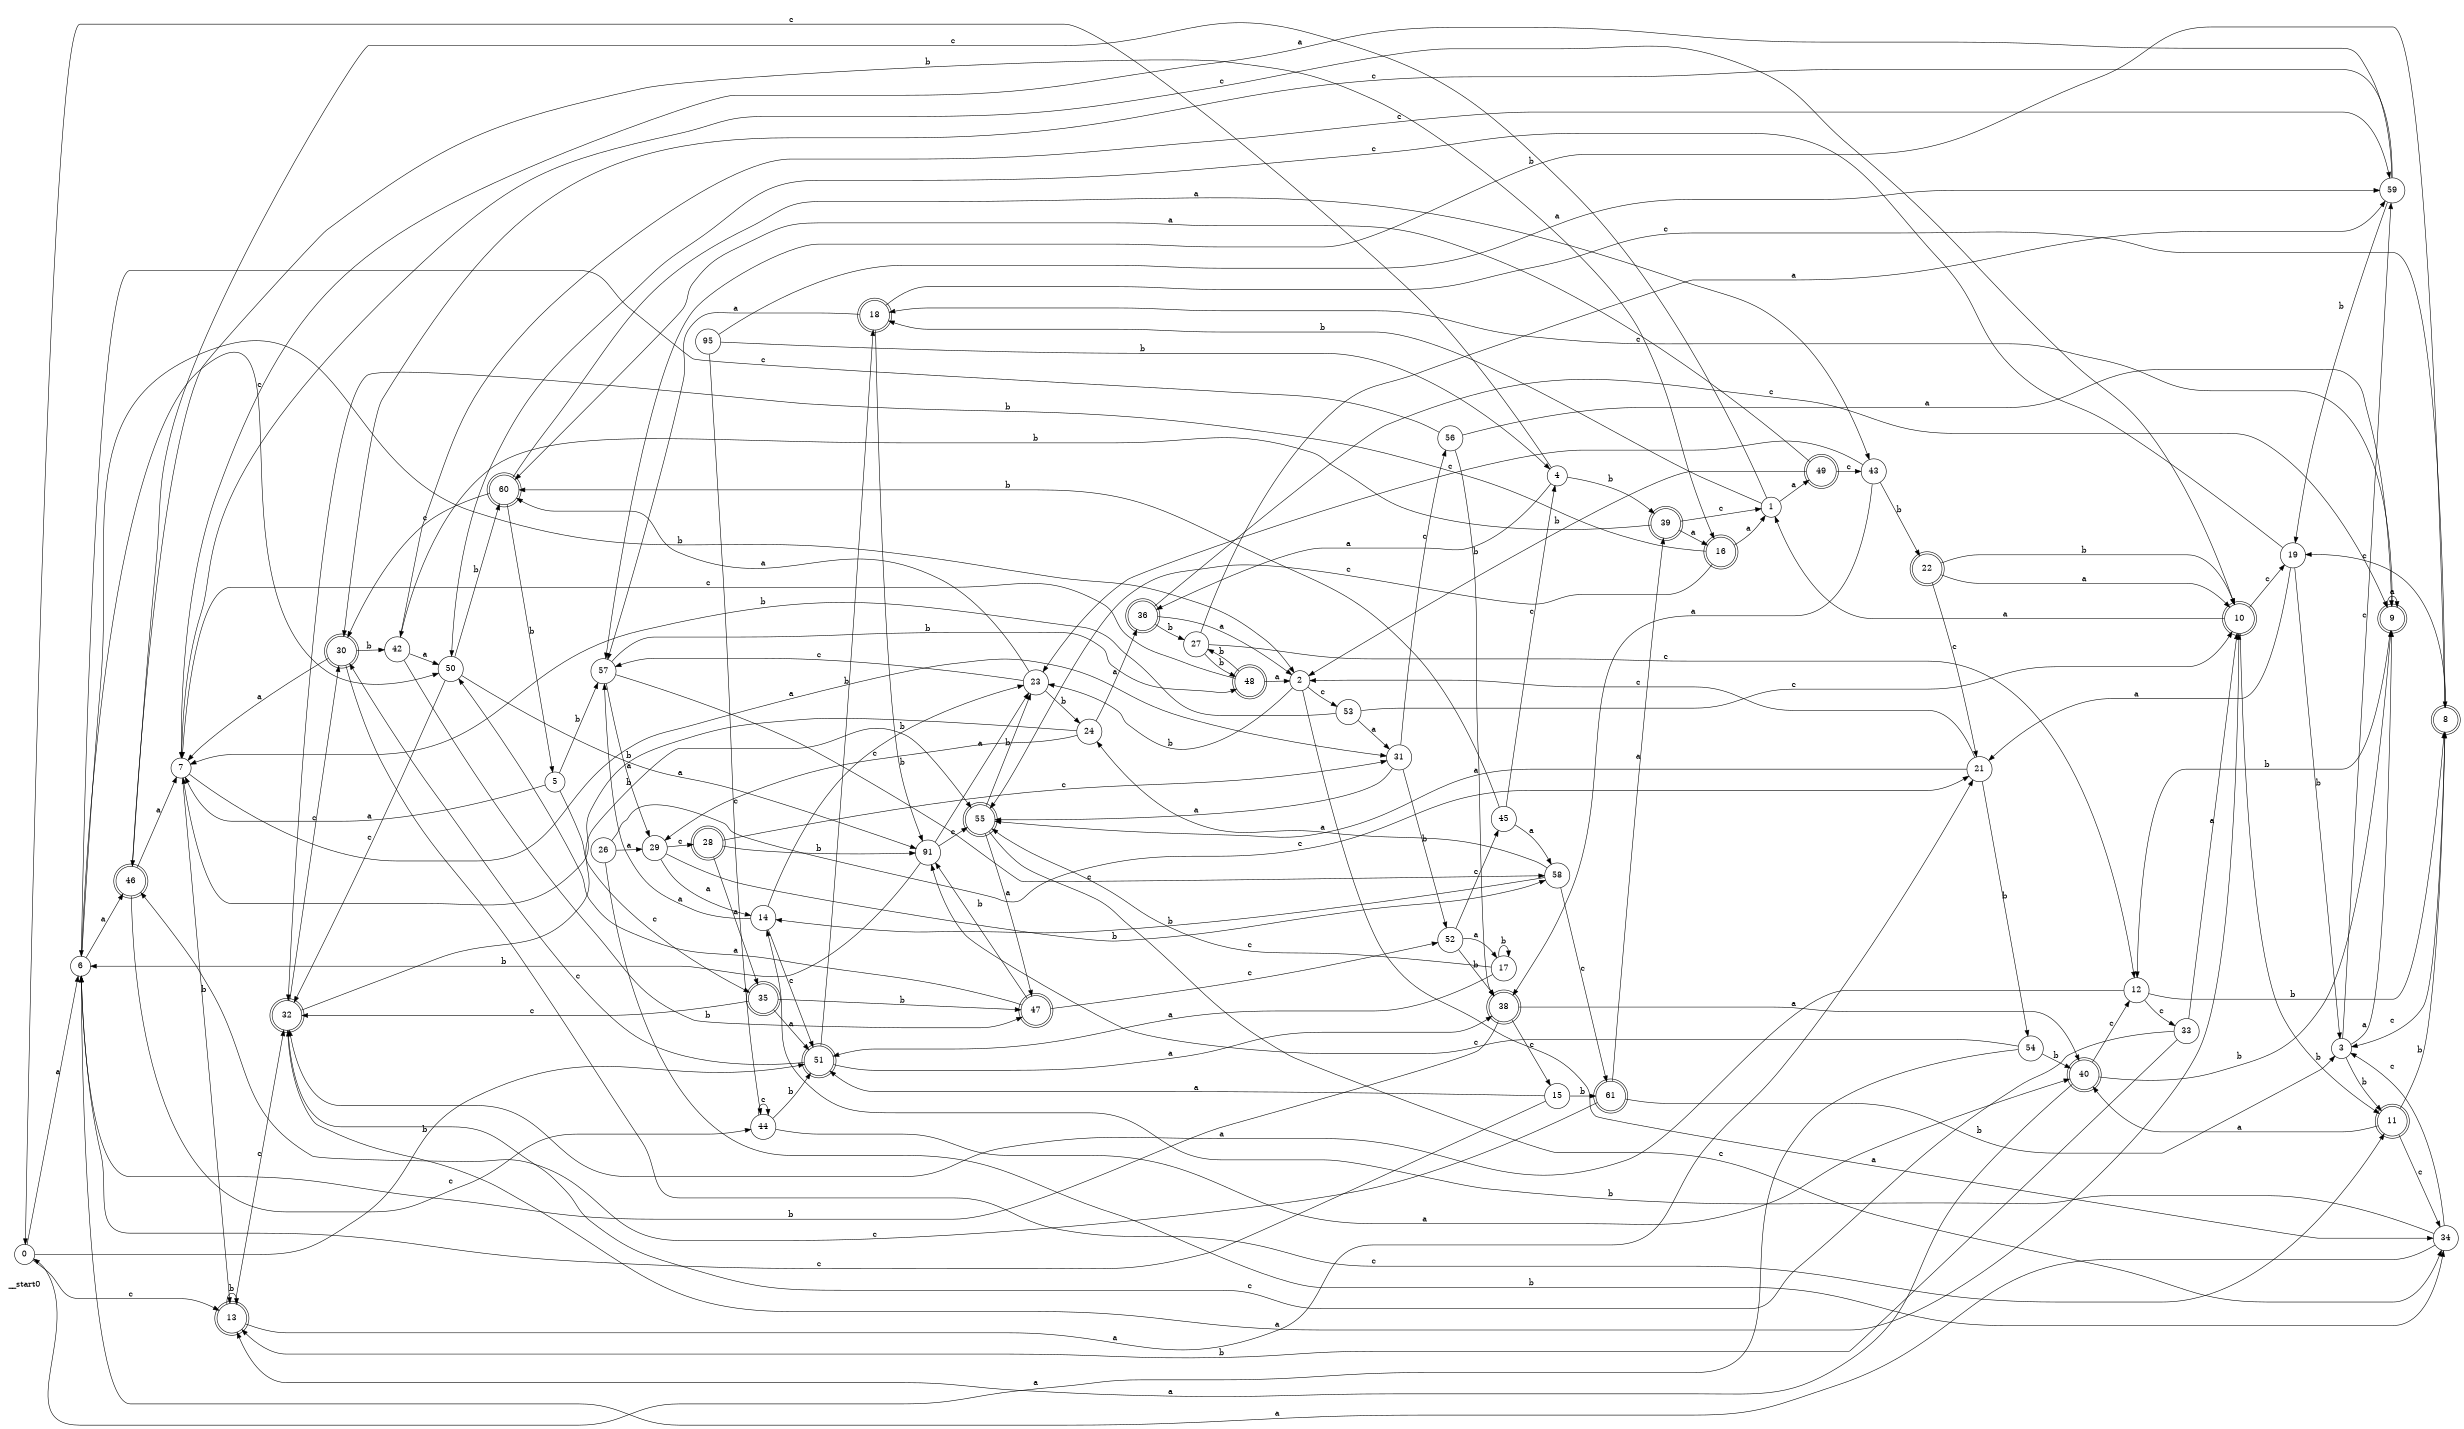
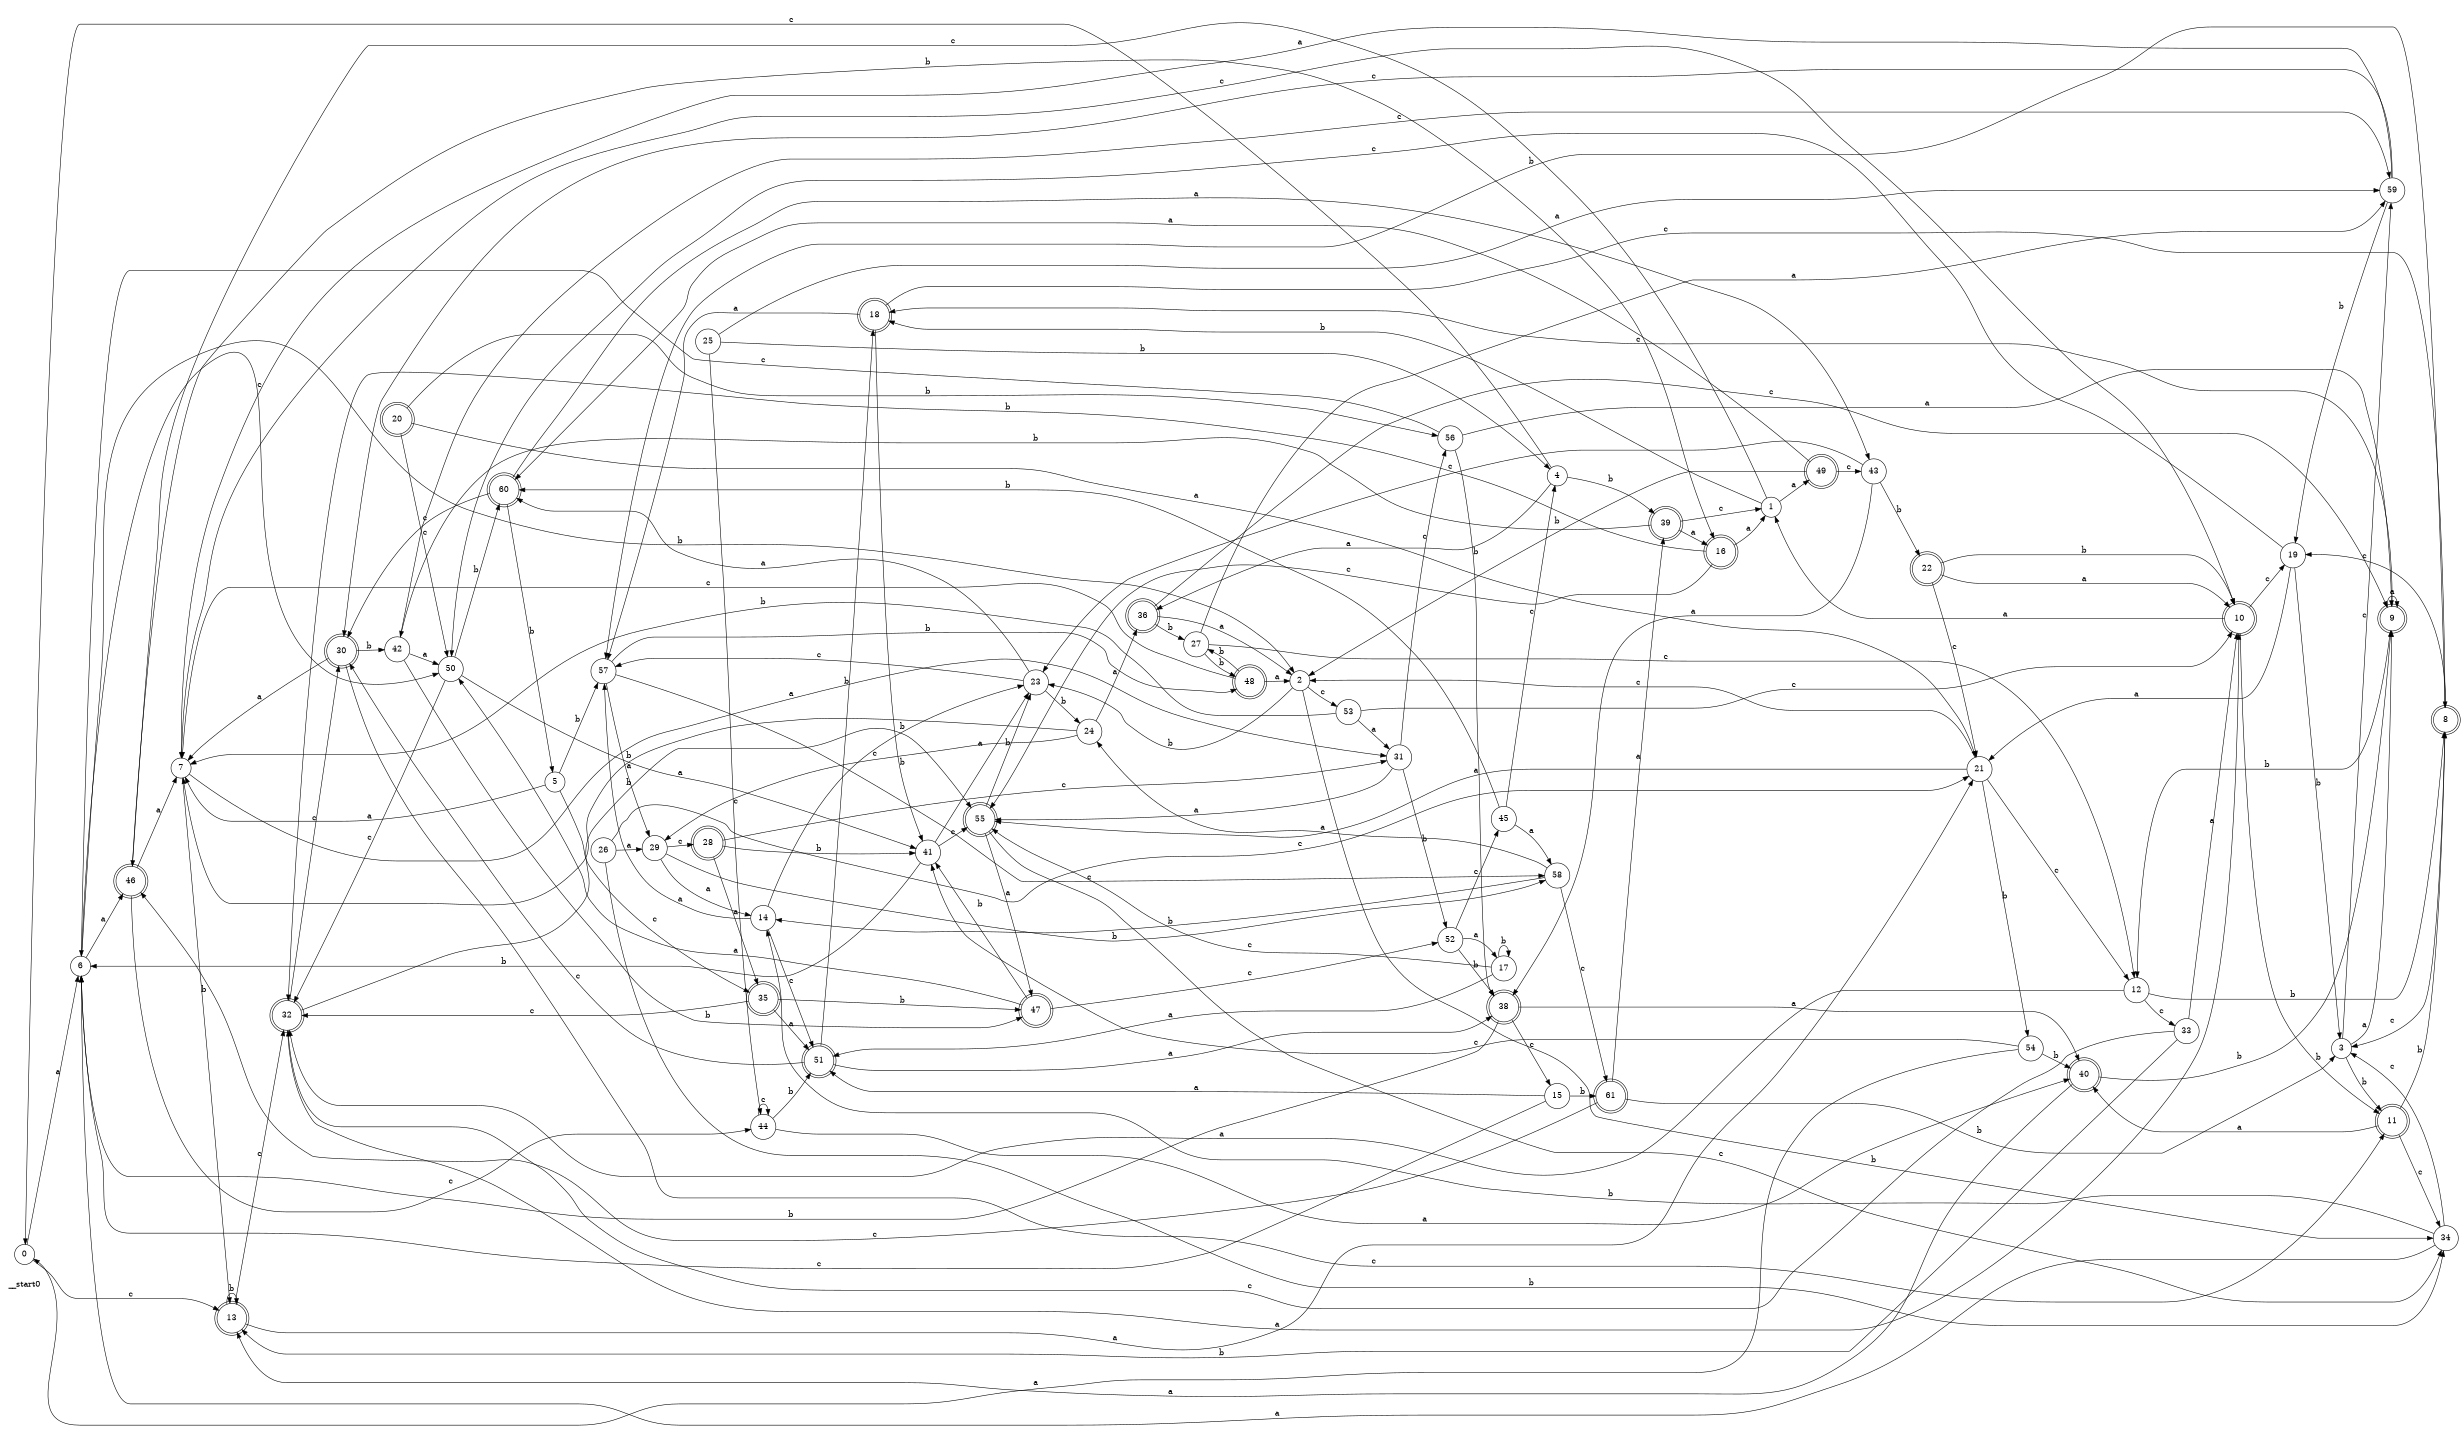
  digraph {
    rankdir=LR
    node [shape=circle color=black fillcolor=white style=filled]
    __start0 [shape=none color="" fillcolor="" style=""]
    n2 [label=0]
    n3 [label=6]
    n4 [label=13 shape=doublecircle style="rounded,filled"]
    n5 [label=51 shape=doublecircle style="rounded,filled"]
    n6 [label=46 shape=doublecircle style="rounded,filled"]
    n7 [label=2]
    n8 [label=50]
    n9 [label=32 shape=doublecircle style="rounded,filled"]
    n10 [label=21]
    n11 [label=18 shape=doublecircle style="rounded,filled"]
    n12 [label=30 shape=doublecircle style="rounded,filled"]
    n13 [label=38 shape=doublecircle style="rounded,filled"]
    n14 [label=1]
    n15 [label=49 shape=doublecircle style="rounded,filled"]
    n16 [label=57]
    n17 [label=8 shape=doublecircle style="rounded,filled"]
-   n18 [label=91]
+   n18 [label=41]
    n19 [label=7]
    n20 [label=16 shape=doublecircle style="rounded,filled"]
    n21 [label=44]
    n22 [label=60 shape=doublecircle style="rounded,filled"]
    n23 [label=43]
    n24 [label=23]
    n25 [label=34]
    n26 [label=53]
    n27 [label=24]
    n28 [label=3]
    n29 [label=14]
    n30 [label=10 shape=doublecircle style="rounded,filled"]
    n31 [label=31]
    n32 [label=9 shape=doublecircle style="rounded,filled"]
    n33 [label=11 shape=doublecircle style="rounded,filled"]
    n34 [label=59]
    n35 [label=12]
    n36 [label=40 shape=doublecircle style="rounded,filled"]
    n37 [label=19]
    n38 [label=4]
    n39 [label=36 shape=doublecircle style="rounded,filled"]
    n40 [label=39 shape=doublecircle style="rounded,filled"]
    n41 [label=27]
    n42 [label=42]
    n43 [label=5]
    n44 [label=35 shape=doublecircle style="rounded,filled"]
    n45 [label=47 shape=doublecircle style="rounded,filled"]
    n46 [label=29]
    n47 [label=48 shape=doublecircle style="rounded,filled"]
    n48 [label=58]
    n49 [label=55 shape=doublecircle style="rounded,filled"]
    n50 [label=56]
    n51 [label=52]
    n52 [label=33]
    n53 [label=54]
    n54 [label=15]
    n55 [label=61 shape=doublecircle style="rounded,filled"]
    n56 [label=17]
+   n57 [label=20 shape=doublecircle style="rounded,filled"]
    n58 [label=22 shape=doublecircle style="rounded,filled"]
    n59 [label=28 shape=doublecircle style="rounded,filled"]
-   n60 [label=95]
+   n60 [label=25]
    n61 [label=26]
    n62 [label=45]
    n2 -> n3 [label=a]
    n2 -> n4 [label=c]
-   n2 -> n5 [label=b]
    n3 -> n6 [label=a]
    n3 -> n7 [label=b]
    n3 -> n8 [label=c]
    n4 -> n4 [label=b]
    n4 -> n9 [label=c]
    n4 -> n10 [label=a]
    n5 -> n11 [label=b]
    n5 -> n12 [label=c]
    n5 -> n13 [label=a]
    n6 -> n19 [label=a]
    n6 -> n20 [label=b]
    n6 -> n21 [label=c]
    n7 -> n24 [label=b]
-   n7 -> n25 [label=a]
+   n7 -> n25 [label=b]
    n7 -> n26 [label=c]
    n8 -> n9 [label=c]
    n8 -> n18 [label=a]
    n8 -> n22 [label=b]
    n9 -> n12 [label=c]
    n9 -> n30 [label=a]
    n9 -> n49 [label=b]
    n10 -> n7 [label=c]
    n10 -> n49 [label=a]
    n10 -> n53 [label=b]
    n11 -> n16 [label=a]
    n11 -> n17 [label=c]
    n11 -> n18 [label=b]
    n12 -> n19 [label=a]
    n12 -> n33 [label=c]
    n12 -> n42 [label=b]
    n13 -> n3 [label=b]
    n13 -> n36 [label=a]
    n13 -> n54 [label=c]
    n14 -> n6 [label=c]
    n14 -> n11 [label=b]
    n14 -> n15 [label=a]
    n15 -> n7 [label=b]
    n15 -> n22 [label=a]
    n15 -> n23 [label=c]
    n16 -> n46 [label=a]
    n16 -> n47 [label=b]
    n16 -> n48 [label=c]
    n17 -> n16 [label=b]
    n17 -> n28 [label=c]
    n17 -> n37 [label=c]
    n18 -> n3 [label=b]
    n18 -> n24 [label=a]
    n18 -> n49 [label=c]
    n19 -> n4 [label=b]
    n19 -> n30 [label=c]
    n19 -> n31 [label=a]
    n20 -> n9 [label=b]
    n20 -> n14 [label=a]
    n20 -> n49 [label=c]
    n21 -> n5 [label=b]
    n21 -> n21 [label=c]
    n21 -> n36 [label=a]
    n22 -> n12 [label=c]
    n22 -> n23 [label=a]
    n22 -> n43 [label=b]
    n23 -> n13 [label=a]
    n23 -> n24 [label=c]
    n23 -> n58 [label=b]
    n24 -> n16 [label=c]
    n24 -> n22 [label=a]
    n24 -> n27 [label=b]
    n25 -> n3 [label=a]
    n25 -> n28 [label=c]
    n25 -> n29 [label=b]
    n26 -> n19 [label=b]
    n26 -> n30 [label=c]
    n26 -> n31 [label=a]
    n27 -> n19 [label=b]
    n27 -> n39 [label=a]
    n27 -> n46 [label=c]
    n28 -> n32 [label=a]
    n28 -> n33 [label=b]
    n28 -> n34 [label=c]
    n29 -> n5 [label=c]
    n29 -> n16 [label=a]
    n29 -> n24 [label=b]
    n30 -> n14 [label=a]
    n30 -> n33 [label=b]
    n30 -> n37 [label=c]
    n31 -> n49 [label=a]
    n31 -> n50 [label=c]
    n31 -> n51 [label=b]
    n32 -> n11 [label=c]
    n32 -> n32 [label=a]
    n32 -> n35 [label=b]
    n33 -> n17 [label=b]
    n33 -> n25 [label=c]
    n33 -> n36 [label=a]
    n34 -> n12 [label=c]
    n34 -> n19 [label=a]
    n34 -> n37 [label=b]
    n35 -> n9 [label=a]
    n35 -> n17 [label=b]
    n35 -> n52 [label=c]
    n36 -> n4 [label=a]
    n36 -> n32 [label=b]
-   n36 -> n35 [label=c]
+   n10 -> n35 [label=c]
    n37 -> n8 [label=c]
    n37 -> n10 [label=a]
    n37 -> n28 [label=b]
    n38 -> n2 [label=c]
    n38 -> n39 [label=a]
    n38 -> n40 [label=b]
    n39 -> n7 [label=a]
    n39 -> n32 [label=c]
    n39 -> n41 [label=b]
    n40 -> n14 [label=c]
    n40 -> n20 [label=a]
    n40 -> n42 [label=b]
    n41 -> n34 [label=a]
    n41 -> n35 [label=c]
    n41 -> n47 [label=b]
    n42 -> n8 [label=a]
    n42 -> n34 [label=c]
    n42 -> n45 [label=b]
    n43 -> n16 [label=b]
    n43 -> n19 [label=a]
    n43 -> n44 [label=c]
    n44 -> n5 [label=a]
    n44 -> n9 [label=c]
    n44 -> n45 [label=b]
    n45 -> n8 [label=a]
    n45 -> n18 [label=b]
    n45 -> n51 [label=c]
    n46 -> n29 [label=a]
    n46 -> n48 [label=b]
    n46 -> n59 [label=c]
    n47 -> n7 [label=a]
    n47 -> n19 [label=c]
    n47 -> n41 [label=b]
    n48 -> n27 [label=a]
    n48 -> n29 [label=b]
    n48 -> n55 [label=c]
    n49 -> n24 [label=b]
    n49 -> n25 [label=c]
    n49 -> n45 [label=a]
    n50 -> n3 [label=c]
    n50 -> n13 [label=b]
    n50 -> n32 [label=a]
    n51 -> n13 [label=b]
    n51 -> n56 [label=a]
    n51 -> n62 [label=c]
    n52 -> n4 [label=b]
    n52 -> n9 [label=c]
    n52 -> n30 [label=a]
    n53 -> n2 [label=a]
    n53 -> n18 [label=c]
    n53 -> n36 [label=b]
    n54 -> n3 [label=c]
    n54 -> n5 [label=a]
    n54 -> n55 [label=b]
    n55 -> n6 [label=c]
    n55 -> n28 [label=b]
    n55 -> n40 [label=a]
    n56 -> n5 [label=a]
    n56 -> n49 [label=c]
    n56 -> n56 [label=b]
+   n57 -> n8 [label=c]
+   n57 -> n10 [label=a]
+   n57 -> n50 [label=b]
    n58 -> n10 [label=c]
    n58 -> n30 [label=a]
    n58 -> n30 [label=b]
    n59 -> n18 [label=b]
    n59 -> n31 [label=c]
    n59 -> n44 [label=a]
    n60 -> n21 [label=c]
    n60 -> n34 [label=a]
    n60 -> n38 [label=b]
    n61 -> n10 [label=c]
    n61 -> n25 [label=b]
    n61 -> n46 [label=a]
    n62 -> n22 [label=b]
    n62 -> n38 [label=c]
    n62 -> n48 [label=a]
  }
